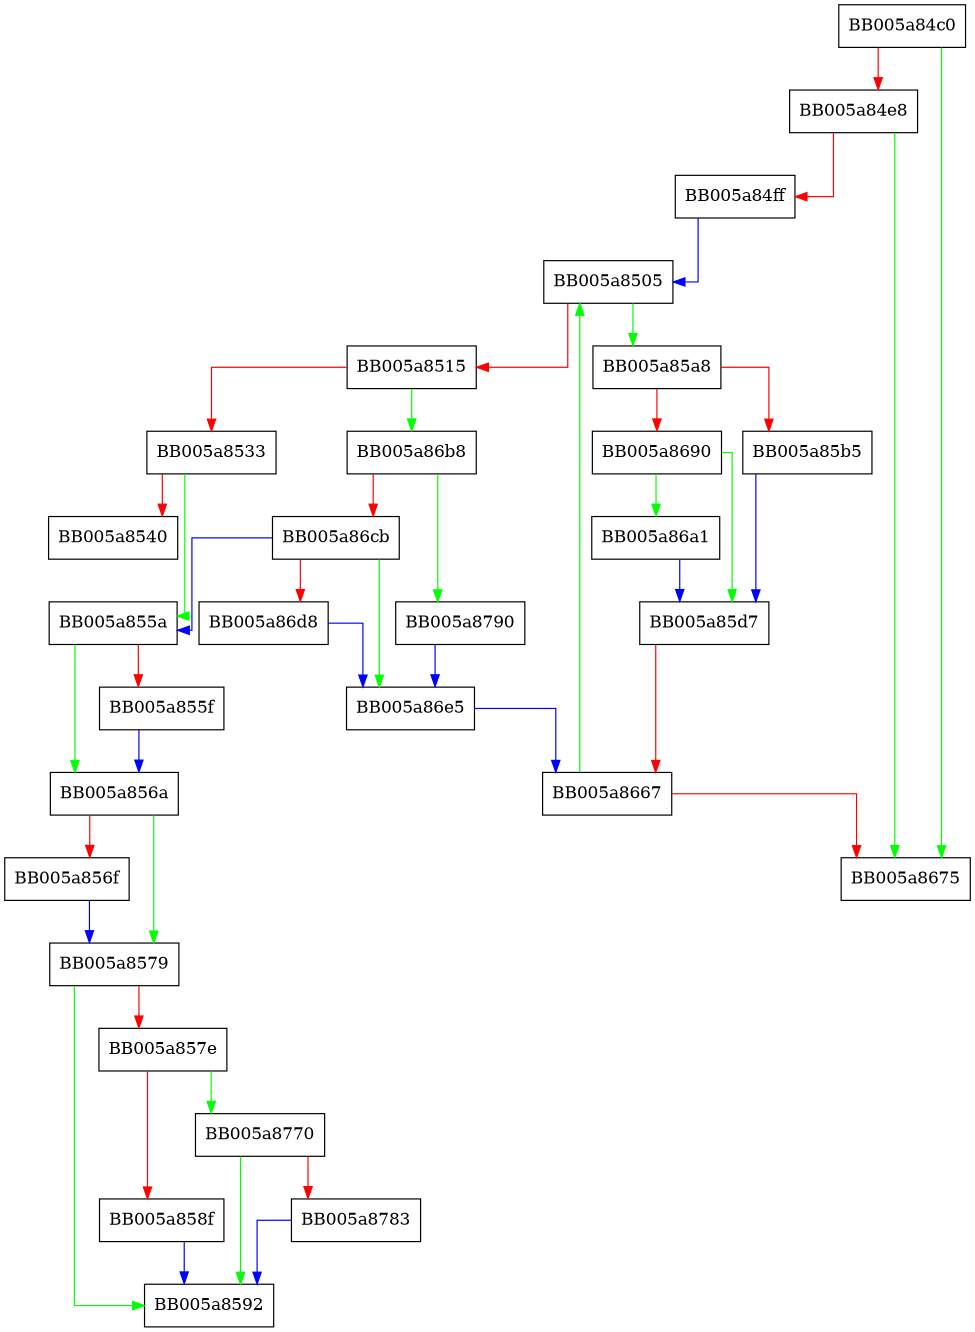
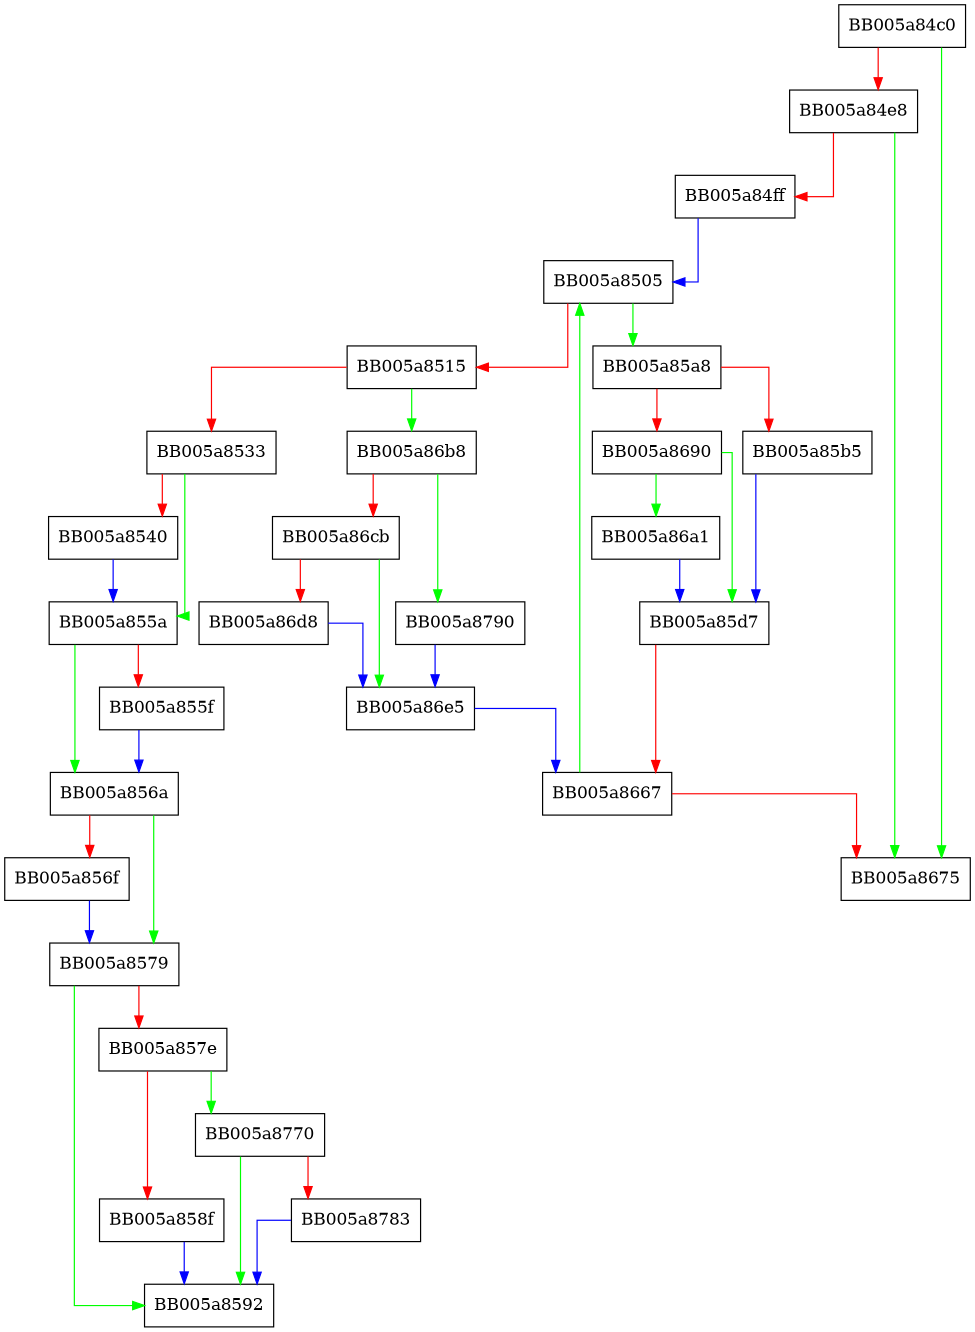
  digraph {
    splines=ortho
    node [shape=box]
    edge [color=red]
    BB005a84c0
    BB005a8675
    BB005a84e8
    BB005a84ff
    BB005a8505
    BB005a85a8
    BB005a8515
    BB005a8690
    BB005a85b5
    BB005a86b8
    BB005a8533
    BB005a85d7
    BB005a86a1
    BB005a8790
    BB005a86cb
    BB005a855a
    BB005a8540
    BB005a86e5
    BB005a86d8
    BB005a856a
    BB005a855f
    BB005a8579
    BB005a856f
    BB005a8592
    BB005a857e
    BB005a8770
    BB005a858f
    BB005a8783
    BB005a8667
    BB005a84c0 -> BB005a8675 [color=green]
    BB005a84c0 -> BB005a84e8
    BB005a84e8 -> BB005a8675 [color=green]
    BB005a84e8 -> BB005a84ff
    BB005a84ff -> BB005a8505 [color=blue]
    BB005a8505 -> BB005a85a8 [color=green]
    BB005a8505 -> BB005a8515
    BB005a85a8 -> BB005a8690
    BB005a85a8 -> BB005a85b5
    BB005a8515 -> BB005a86b8 [color=green]
    BB005a8515 -> BB005a8533
    BB005a8690 -> BB005a85d7 [color=green]
    BB005a8690 -> BB005a86a1 [color=green]
    BB005a85b5 -> BB005a85d7 [color=blue]
    BB005a86b8 -> BB005a8790 [color=green]
    BB005a86b8 -> BB005a86cb
    BB005a8533 -> BB005a855a [color=green]
    BB005a8533 -> BB005a8540
    BB005a85d7 -> BB005a8667
    BB005a86a1 -> BB005a85d7 [color=blue]
    BB005a8790 -> BB005a86e5 [color=blue]
    BB005a86cb -> BB005a86e5 [color=green]
    BB005a86cb -> BB005a86d8
    BB005a855a -> BB005a856a [color=green]
    BB005a855a -> BB005a855f
-   BB005a86cb -> BB005a855a [color=blue]
+   BB005a8540 -> BB005a855a [color=blue]
    BB005a86e5 -> BB005a8667 [color=blue]
    BB005a86d8 -> BB005a86e5 [color=blue]
    BB005a856a -> BB005a8579 [color=green]
    BB005a856a -> BB005a856f
    BB005a855f -> BB005a856a [color=blue]
    BB005a8579 -> BB005a8592 [color=green]
    BB005a8579 -> BB005a857e
    BB005a856f -> BB005a8579 [color=blue]
    BB005a857e -> BB005a8770 [color=green]
    BB005a857e -> BB005a858f
    BB005a8770 -> BB005a8592 [color=green]
    BB005a8770 -> BB005a8783
    BB005a858f -> BB005a8592 [color=blue]
    BB005a8783 -> BB005a8592 [color=blue]
    BB005a8667 -> BB005a8675
    BB005a8667 -> BB005a8505 [color=green]
  }
